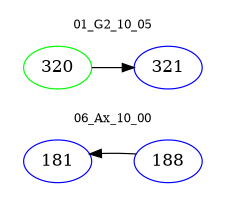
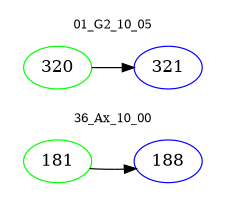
  digraph {
    rankdir=LR
    node [color=green]
    edge [color=black]
-   n1 [color=blue label=181]
+   n1 [label=181]
    n2 [color=blue label=188]
    n3 [label=320]
    n4 [color=blue label=321]
    subgraph cluster_1 {
      color=white
      fontsize=10
-     label="06_Ax_10_00"
+     label="36_Ax_10_00"
      n1
      n2
    }
    subgraph cluster_2 {
      color=white
      fontsize=10
      label="01_G2_10_05"
      n3
      n4
    }
-   n2 -> n1
+   n1 -> n2
    n3 -> n4
  }
